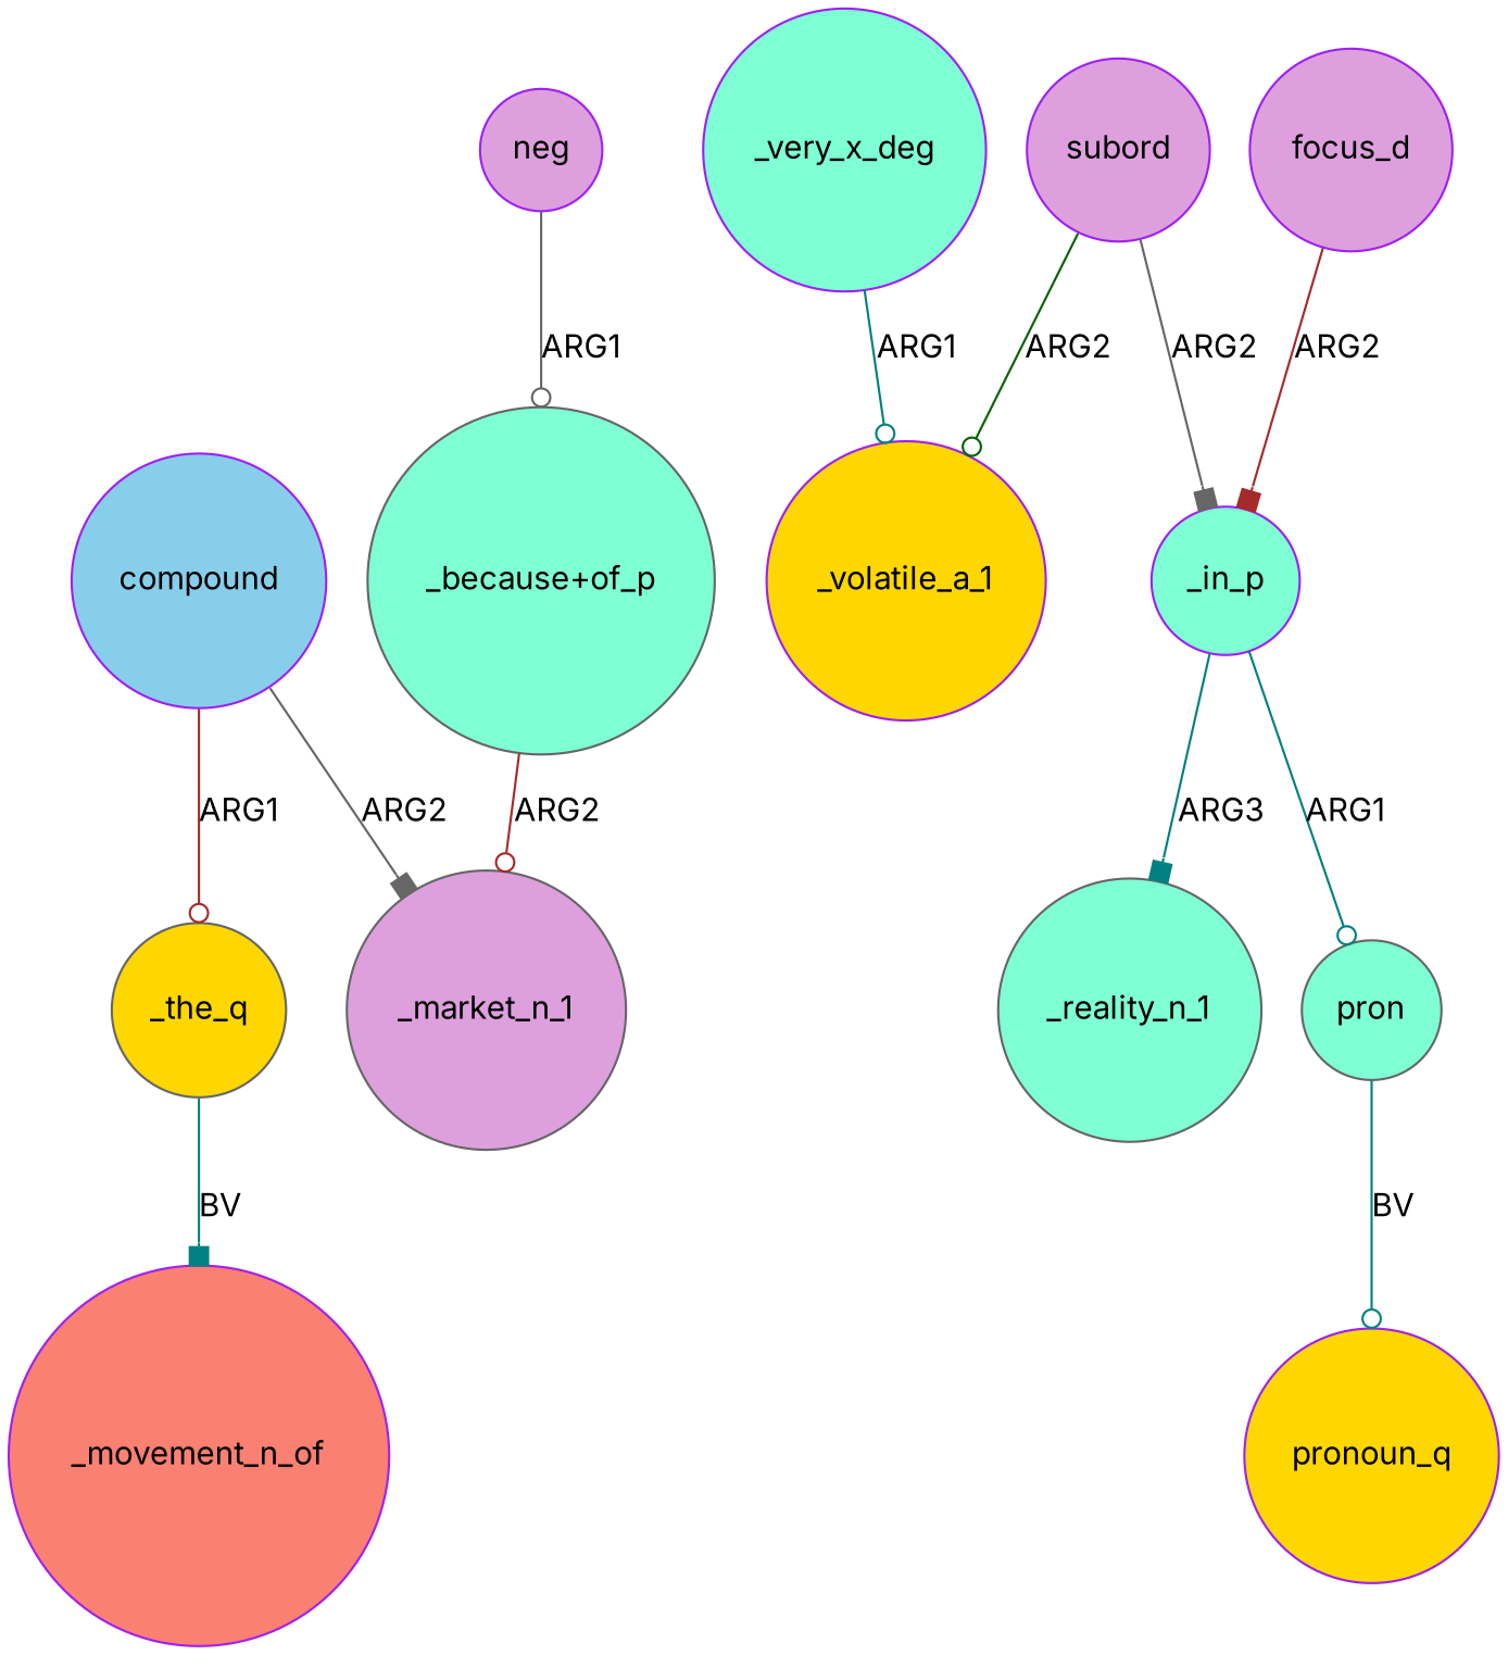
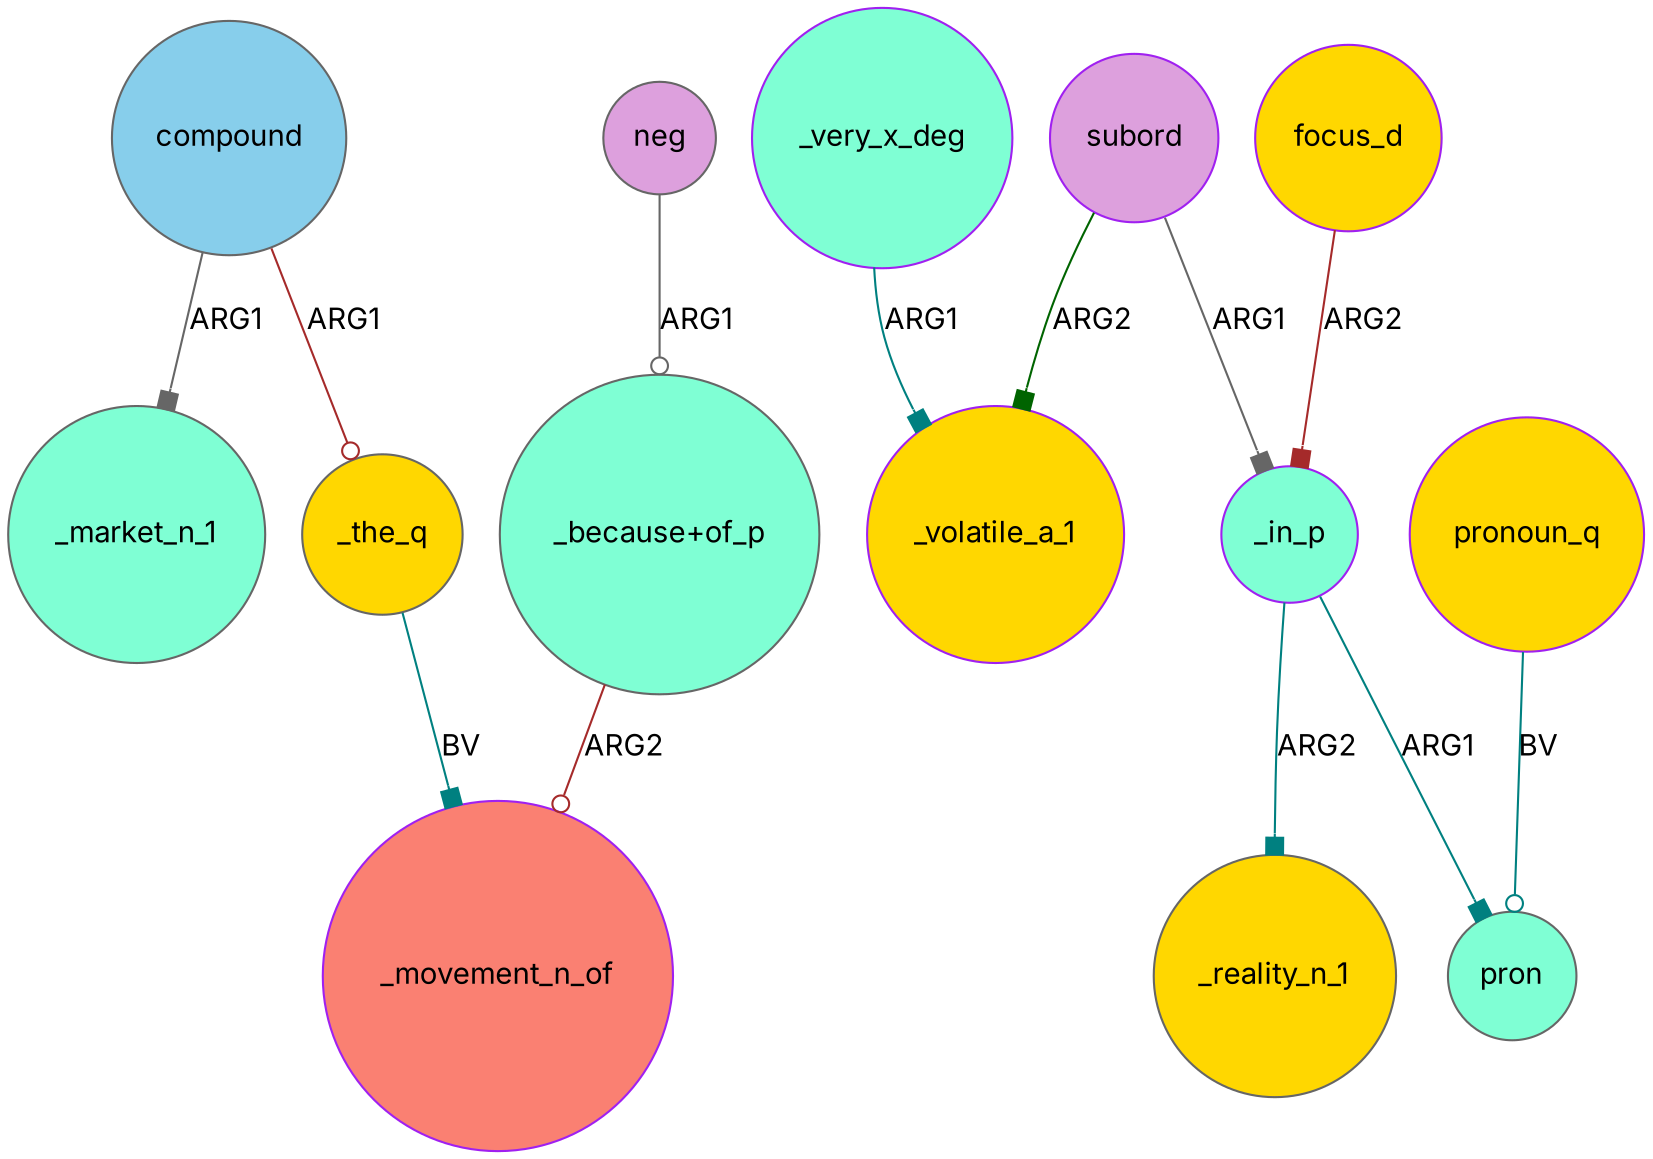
  digraph {
    fontname=Inter
    node [color=purple fillcolor=aquamarine fontname=Inter shape=circle style=filled]
    edge [arrowhead=box color=teal fontname=Inter]
-   compound [fillcolor=skyblue]
-   _market_n_1 [color=gray40 fillcolor=plum]
+   compound [color=gray40 fillcolor=skyblue]
+   _market_n_1 [color=gray40]
    _the_q [color=gray40 fillcolor=gold]
    _movement_n_of [fillcolor=salmon]
    subord [fillcolor=plum]
    _volatile_a_1 [fillcolor=gold]
    _in_p
-   _reality_n_1 [color=gray40]
+   _reality_n_1 [color=gray40 fillcolor=gold]
    pron [color=gray40]
    _very_x_deg
    "_because+of_p" [color=gray40]
-   neg [fillcolor=plum]
-   focus_d [fillcolor=plum]
+   neg [color=gray40 fillcolor=plum]
+   focus_d [fillcolor=gold]
    pronoun_q [fillcolor=gold]
-   compound -> _market_n_1 [color=gray40 label=ARG2]
+   compound -> _market_n_1 [color=gray40 label=ARG1]
    compound -> _the_q [arrowhead=odot color=brown label=ARG1]
    _the_q -> _movement_n_of [label=BV]
-   subord -> _volatile_a_1 [arrowhead=odot color=darkgreen label=ARG2]
-   subord -> _in_p [color=gray40 label=ARG2]
-   _in_p -> _reality_n_1 [label=ARG3]
-   _in_p -> pron [arrowhead=odot label=ARG1]
-   _very_x_deg -> _volatile_a_1 [arrowhead=odot label=ARG1]
-   "_because+of_p" -> _market_n_1 [arrowhead=odot color=brown label=ARG2]
+   subord -> _volatile_a_1 [color=darkgreen label=ARG2]
+   subord -> _in_p [color=gray40 label=ARG1]
+   _in_p -> _reality_n_1 [label=ARG2]
+   _in_p -> pron [label=ARG1]
+   _very_x_deg -> _volatile_a_1 [label=ARG1]
+   "_because+of_p" -> _movement_n_of [arrowhead=odot color=brown label=ARG2]
    neg -> "_because+of_p" [arrowhead=odot color=gray40 label=ARG1]
    focus_d -> _in_p [color=brown label=ARG2]
-   pron -> pronoun_q [arrowhead=odot label=BV]
+   pronoun_q -> pron [arrowhead=odot label=BV]
  }
